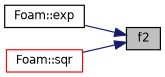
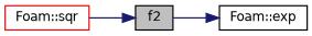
  digraph {
    rankdir=LR
    node [color=black fontname=Helvetica fontsize=10 shape=record]
    edge [color=midnightblue fontname=Helvetica fontsize=10 labelfontname=Helvetica labelfontsize=10 style=solid]
    n1 [fillcolor=grey75 fontcolor=black height=0.2 label=f2 style=filled width=0.4]
    n2 [height=0.2 label="Foam::exp" width=0.4]
    n3 [color=red height=0.2 label="Foam::sqr" width=0.4]
-   n2 -> n1
+   n1 -> n2
    n3 -> n1
  }
